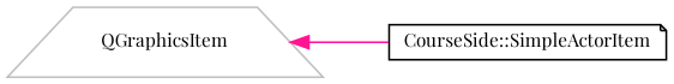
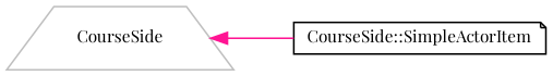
  digraph {
    rankdir=LR
    fontname="Playfair Display"
    node [fillcolor=white fontname="Playfair Display" fontsize=10 style=filled]
-   n1 [color=grey75 height=0.2 label=QGraphicsItem shape=trapezium width=0.4]
+   n1 [color=grey75 height=0.2 label=CourseSide shape=trapezium width=0.4]
    n2 [color=black height=0.2 label="CourseSide::SimpleActorItem" shape=note width=0.4]
    n1 -> n2 [color=deeppink dir=back fontname="Playfair Display" fontsize=10 labelfontname=Helvetica labelfontsize=10 style=solid]
  }
